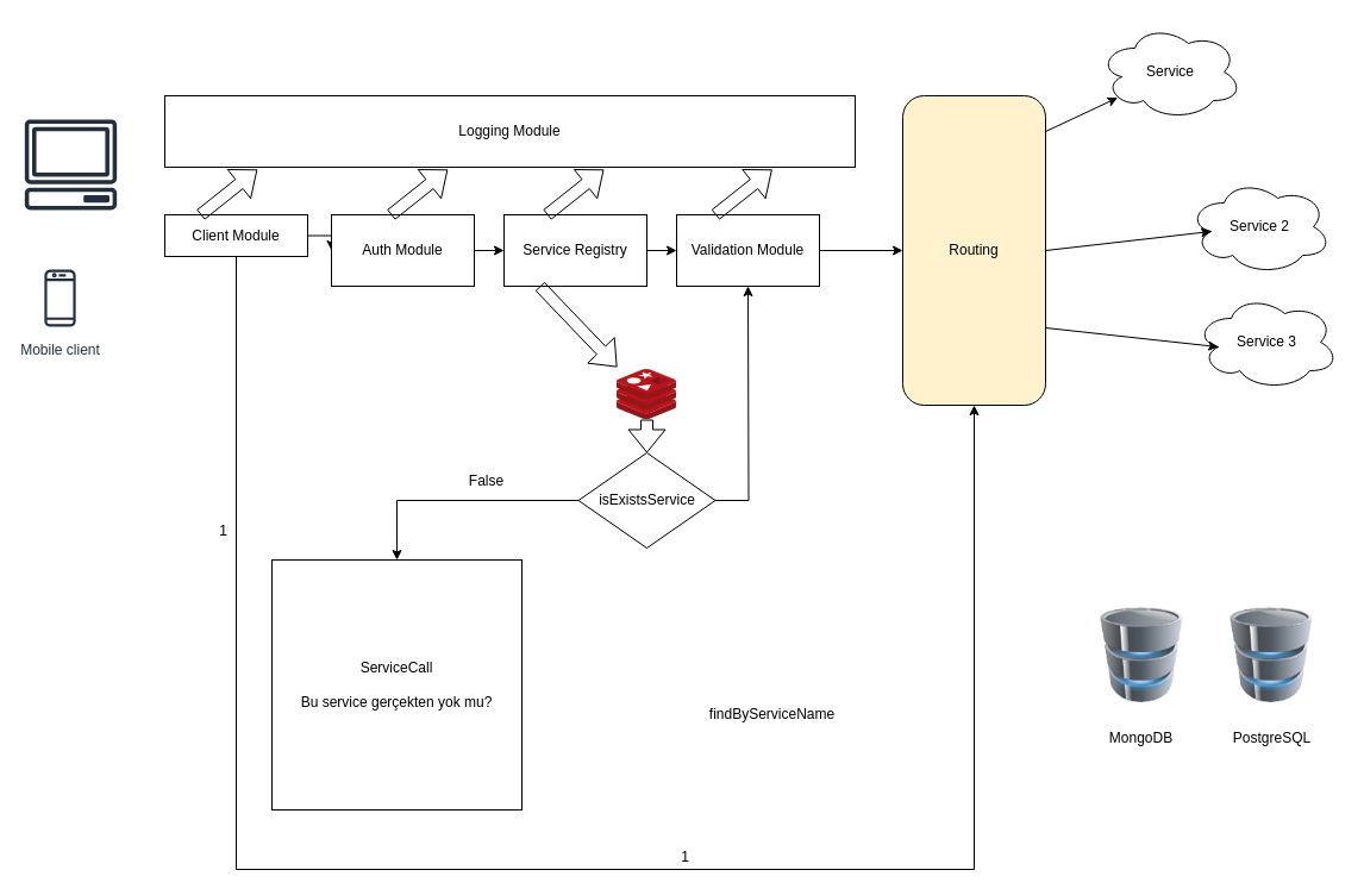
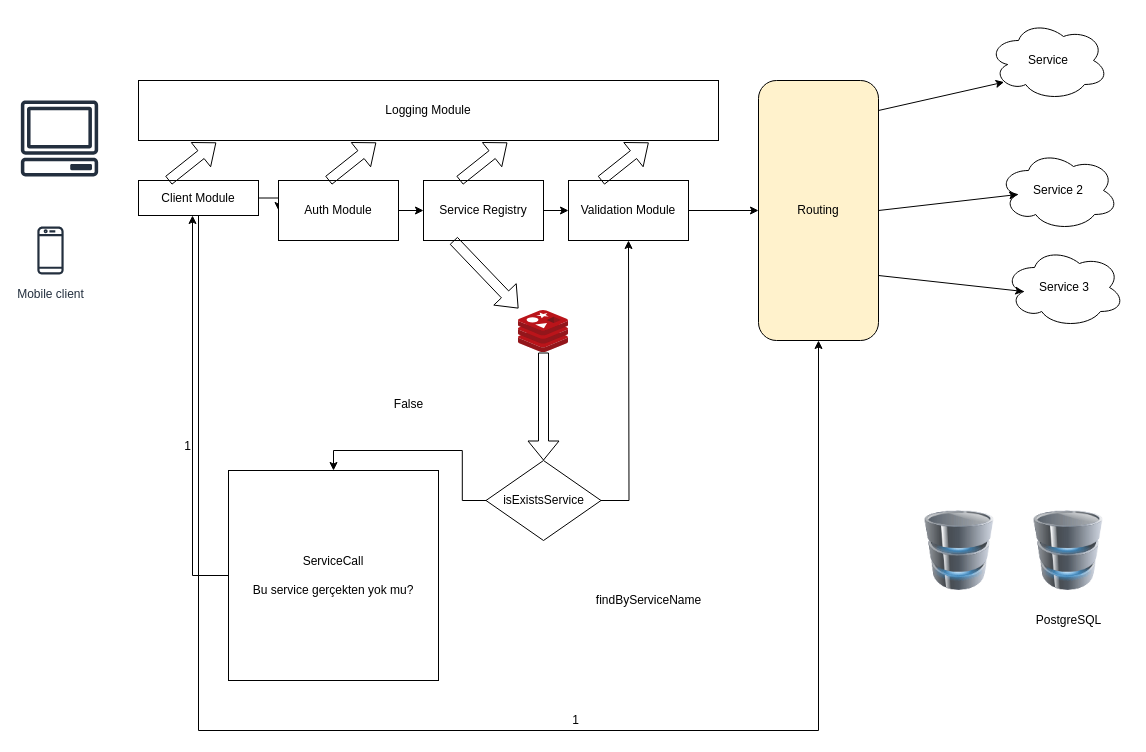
  <mxCell id="0" />
  <mxCell id="1" parent="0" />
  <mxCell id="2" value="" style="outlineConnect=0;fontColor=#232F3E;gradientColor=none;fillColor=#232F3E;strokeColor=none;dashed=0;verticalLabelPosition=bottom;verticalAlign=top;align=center;html=1;fontSize=12;fontStyle=0;aspect=fixed;pointerEvents=1;shape=mxgraph.aws4.client;" vertex="1" parent="1"><mxGeometry x="20" y="100" width="78" height="76" as="geometry" /></mxCell>
  <mxCell id="3" value="Mobile client" style="outlineConnect=0;fontColor=#232F3E;gradientColor=none;strokeColor=#232F3E;fillColor=#ffffff;dashed=0;verticalLabelPosition=bottom;verticalAlign=top;align=center;html=1;fontSize=12;fontStyle=0;aspect=fixed;shape=mxgraph.aws4.resourceIcon;resIcon=mxgraph.aws4.mobile_client;" vertex="1" parent="1"><mxGeometry x="20" y="220" width="60" height="60" as="geometry" /></mxCell>
  <mxCell id="4" value="" style="edgeStyle=orthogonalEdgeStyle;rounded=0;orthogonalLoop=1;jettySize=auto;html=1;entryX=0.5;entryY=1;entryDx=0;entryDy=0;" edge="1" parent="1" source="6" target="9"><mxGeometry relative="1" as="geometry"><mxPoint x="198" y="320" as="targetPoint" /><Array as="points"><mxPoint x="198" y="730" /><mxPoint x="818" y="730" /></Array></mxGeometry></mxCell>
  <mxCell id="5" value="" style="edgeStyle=orthogonalEdgeStyle;rounded=0;orthogonalLoop=1;jettySize=auto;html=1;" edge="1" parent="1" source="6" target="8"><mxGeometry relative="1" as="geometry" /></mxCell>
  <mxCell id="6" value="Client Module" style="rounded=0;whiteSpace=wrap;html=1;" vertex="1" parent="1"><mxGeometry x="138" y="180" width="120" height="35" as="geometry" /></mxCell>
  <mxCell id="7" value="" style="edgeStyle=orthogonalEdgeStyle;rounded=0;orthogonalLoop=1;jettySize=auto;html=1;" edge="1" parent="1" source="8" target="12"><mxGeometry relative="1" as="geometry" /></mxCell>
  <mxCell id="8" value="Auth Module" style="rounded=0;whiteSpace=wrap;html=1;" vertex="1" parent="1"><mxGeometry x="278" y="180" width="120" height="60" as="geometry" /></mxCell>
  <mxCell id="9" value="Routing" style="rounded=1;whiteSpace=wrap;html=1;fillColor=#fff2cc;" vertex="1" parent="1"><mxGeometry x="758" y="80" width="120" height="260" as="geometry" /></mxCell>
  <mxCell id="10" value="Logging Module" style="rounded=0;whiteSpace=wrap;html=1;" vertex="1" parent="1"><mxGeometry x="138" y="80" width="580" height="60" as="geometry" /></mxCell>
  <mxCell id="11" value="" style="edgeStyle=orthogonalEdgeStyle;rounded=0;orthogonalLoop=1;jettySize=auto;html=1;" edge="1" parent="1" source="12" target="29"><mxGeometry relative="1" as="geometry" /></mxCell>
  <mxCell id="12" value="Service Registry" style="rounded=0;whiteSpace=wrap;html=1;" vertex="1" parent="1"><mxGeometry x="423" y="180" width="120" height="60" as="geometry" /></mxCell>
  <mxCell id="13" value="" style="shape=flexArrow;endArrow=classic;html=1;entryX=0.134;entryY=1.033;entryDx=0;entryDy=0;entryPerimeter=0;exitX=0.25;exitY=0;exitDx=0;exitDy=0;" edge="1" parent="1" source="6" target="10"><mxGeometry width="50" height="50" relative="1" as="geometry"><mxPoint x="398" y="370" as="sourcePoint" /><mxPoint x="448" y="320" as="targetPoint" /></mxGeometry></mxCell>
  <mxCell id="14" value="" style="shape=flexArrow;endArrow=classic;html=1;entryX=0.134;entryY=1.033;entryDx=0;entryDy=0;entryPerimeter=0;exitX=0.25;exitY=0;exitDx=0;exitDy=0;" edge="1" parent="1"><mxGeometry width="50" height="50" relative="1" as="geometry"><mxPoint x="328" y="180" as="sourcePoint" /><mxPoint x="375.72" y="141.98" as="targetPoint" /></mxGeometry></mxCell>
  <mxCell id="15" value="" style="shape=flexArrow;endArrow=classic;html=1;entryX=0.134;entryY=1.033;entryDx=0;entryDy=0;entryPerimeter=0;exitX=0.25;exitY=0;exitDx=0;exitDy=0;" edge="1" parent="1"><mxGeometry width="50" height="50" relative="1" as="geometry"><mxPoint x="459.14" y="180" as="sourcePoint" /><mxPoint x="506.86" y="141.98" as="targetPoint" /></mxGeometry></mxCell>
  <mxCell id="16" value="" style="aspect=fixed;html=1;points=[];align=center;image;fontSize=12;image=img/lib/mscae/Cache_Redis_Product.svg;" vertex="1" parent="1"><mxGeometry x="518" y="310" width="50" height="42" as="geometry" /></mxCell>
  <mxCell id="17" value="" style="shape=flexArrow;endArrow=classic;html=1;exitX=0.25;exitY=1;exitDx=0;exitDy=0;entryX=0;entryY=-0.048;entryDx=0;entryDy=0;entryPerimeter=0;" edge="1" parent="1" source="12" target="16"><mxGeometry width="50" height="50" relative="1" as="geometry"><mxPoint x="398" y="370" as="sourcePoint" /><mxPoint x="448" y="320" as="targetPoint" /></mxGeometry></mxCell>
  <mxCell id="18" style="edgeStyle=orthogonalEdgeStyle;rounded=0;orthogonalLoop=1;jettySize=auto;html=1;entryX=0.5;entryY=0;entryDx=0;entryDy=0;" edge="1" parent="1" source="20" target="23"><mxGeometry relative="1" as="geometry" /></mxCell>
  <mxCell id="19" style="edgeStyle=orthogonalEdgeStyle;rounded=0;orthogonalLoop=1;jettySize=auto;html=1;exitX=1;exitY=0.5;exitDx=0;exitDy=0;" edge="1" parent="1" source="20"><mxGeometry relative="1" as="geometry"><mxPoint x="628" y="240" as="targetPoint" /></mxGeometry></mxCell>
- <mxCell id="20" value="isExistsService" style="rhombus;whiteSpace=wrap;html=1;" vertex="1" parent="1"><mxGeometry x="485.5" y="380" width="115" height="80" as="geometry" /></mxCell>
+ <mxCell id="20" value="isExistsService" style="rhombus;whiteSpace=wrap;html=1;" vertex="1" parent="1"><mxGeometry x="485.5" y="460" width="115" height="80" as="geometry" /></mxCell>
  <mxCell id="21" value="" style="shape=flexArrow;endArrow=classic;html=1;" edge="1" parent="1" source="16" target="20"><mxGeometry width="50" height="50" relative="1" as="geometry"><mxPoint x="398" y="370" as="sourcePoint" /><mxPoint x="418" y="430" as="targetPoint" /></mxGeometry></mxCell>
+ <mxCell id="22" style="edgeStyle=orthogonalEdgeStyle;rounded=0;orthogonalLoop=1;jettySize=auto;html=1;exitX=1;exitY=0.5;exitDx=0;exitDy=0;entryX=0.45;entryY=1;entryDx=0;entryDy=0;entryPerimeter=0;" edge="1" parent="1" source="23" target="6"><mxGeometry relative="1" as="geometry"><Array as="points"><mxPoint x="192" y="575" /></Array></mxGeometry></mxCell>
  <mxCell id="23" value="&lt;div&gt;ServiceCall&lt;/div&gt;&lt;div&gt;&lt;br&gt;&lt;/div&gt;&lt;div&gt;Bu service gerçekten yok mu?&lt;br&gt;&lt;/div&gt;" style="whiteSpace=wrap;html=1;aspect=fixed;" vertex="1" parent="1"><mxGeometry x="228" y="470" width="210" height="210" as="geometry" /></mxCell>
  <mxCell id="24" value="False" style="text;html=1;align=center;verticalAlign=middle;resizable=0;points=[];autosize=1;" vertex="1" parent="1"><mxGeometry x="388" y="394" width="40" height="20" as="geometry" /></mxCell>
  <mxCell id="25" value="findByServiceName" style="text;html=1;align=center;verticalAlign=middle;resizable=0;points=[];autosize=1;" vertex="1" parent="1"><mxGeometry x="588" y="590" width="120" height="20" as="geometry" /></mxCell>
  <mxCell id="26" value="1" style="text;html=1;align=center;verticalAlign=middle;resizable=0;points=[];autosize=1;" vertex="1" parent="1"><mxGeometry x="177" y="436" width="20" height="20" as="geometry" /></mxCell>
  <mxCell id="27" value="1" style="text;html=1;align=center;verticalAlign=middle;resizable=0;points=[];autosize=1;" vertex="1" parent="1"><mxGeometry x="565" y="710" width="20" height="20" as="geometry" /></mxCell>
  <mxCell id="28" value="" style="edgeStyle=orthogonalEdgeStyle;rounded=0;orthogonalLoop=1;jettySize=auto;html=1;" edge="1" parent="1" source="29" target="9"><mxGeometry relative="1" as="geometry" /></mxCell>
  <mxCell id="29" value="Validation Module" style="rounded=0;whiteSpace=wrap;html=1;" vertex="1" parent="1"><mxGeometry x="568" y="180" width="120" height="60" as="geometry" /></mxCell>
  <mxCell id="30" value="" style="shape=flexArrow;endArrow=classic;html=1;entryX=0.134;entryY=1.033;entryDx=0;entryDy=0;entryPerimeter=0;exitX=0.25;exitY=0;exitDx=0;exitDy=0;" edge="1" parent="1"><mxGeometry width="50" height="50" relative="1" as="geometry"><mxPoint x="600.5" y="180" as="sourcePoint" /><mxPoint x="648.22" y="141.98" as="targetPoint" /></mxGeometry></mxCell>
- <mxCell id="31" value="Service" style="ellipse;shape=cloud;whiteSpace=wrap;html=1;" vertex="1" parent="1"><mxGeometry x="923" y="20" width="120" height="80" as="geometry" /></mxCell>
+ <mxCell id="31" value="Service" style="ellipse;shape=cloud;whiteSpace=wrap;html=1;" vertex="1" parent="1"><mxGeometry x="988" y="20" width="120" height="80" as="geometry" /></mxCell>
  <mxCell id="32" value="Service 2" style="ellipse;shape=cloud;whiteSpace=wrap;html=1;" vertex="1" parent="1"><mxGeometry x="998" y="150" width="120" height="80" as="geometry" /></mxCell>
  <mxCell id="33" value="Service 3" style="ellipse;shape=cloud;whiteSpace=wrap;html=1;" vertex="1" parent="1"><mxGeometry x="1004" y="247" width="120" height="80" as="geometry" /></mxCell>
  <mxCell id="34" value="" style="endArrow=classic;html=1;entryX=0.13;entryY=0.77;entryDx=0;entryDy=0;entryPerimeter=0;" edge="1" parent="1" target="31"><mxGeometry width="50" height="50" relative="1" as="geometry"><mxPoint x="878" y="110" as="sourcePoint" /><mxPoint x="928" y="60" as="targetPoint" /></mxGeometry></mxCell>
  <mxCell id="35" value="" style="endArrow=classic;html=1;entryX=0.16;entryY=0.55;entryDx=0;entryDy=0;entryPerimeter=0;exitX=1;exitY=0.5;exitDx=0;exitDy=0;" edge="1" parent="1" source="9" target="32"><mxGeometry width="50" height="50" relative="1" as="geometry"><mxPoint x="888" y="120" as="sourcePoint" /><mxPoint x="1013.6" y="91.6" as="targetPoint" /></mxGeometry></mxCell>
  <mxCell id="36" value="" style="endArrow=classic;html=1;entryX=0.16;entryY=0.55;entryDx=0;entryDy=0;entryPerimeter=0;exitX=1;exitY=0.75;exitDx=0;exitDy=0;" edge="1" parent="1" source="9" target="33"><mxGeometry width="50" height="50" relative="1" as="geometry"><mxPoint x="898" y="130" as="sourcePoint" /><mxPoint x="1023.6" y="101.6" as="targetPoint" /></mxGeometry></mxCell>
  <mxCell id="37" value="" style="image;html=1;labelBackgroundColor=#ffffff;image=img/lib/clip_art/computers/Database_128x128.png" vertex="1" parent="1"><mxGeometry x="919" y="510" width="80" height="80" as="geometry" /></mxCell>
- <mxCell id="38" value="MongoDB" style="text;html=1;align=center;verticalAlign=middle;resizable=0;points=[];autosize=1;" vertex="1" parent="1"><mxGeometry x="923" y="610" width="70" height="20" as="geometry" /></mxCell>
  <mxCell id="39" value="" style="image;html=1;labelBackgroundColor=#ffffff;image=img/lib/clip_art/computers/Database_128x128.png" vertex="1" parent="1"><mxGeometry x="1028" y="510" width="80" height="80" as="geometry" /></mxCell>
  <mxCell id="40" value="PostgreSQL" style="text;html=1;align=center;verticalAlign=middle;resizable=0;points=[];autosize=1;" vertex="1" parent="1"><mxGeometry x="1028" y="610" width="80" height="20" as="geometry" /></mxCell>
